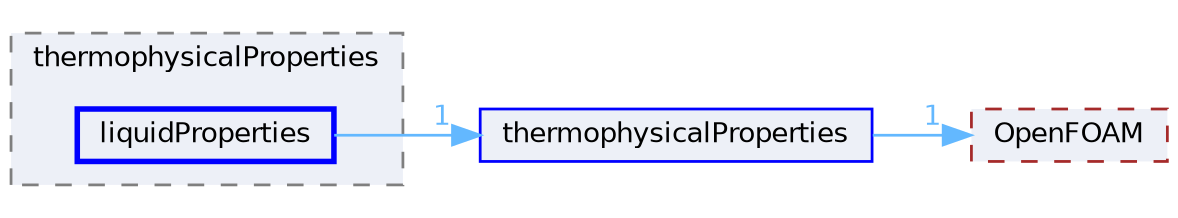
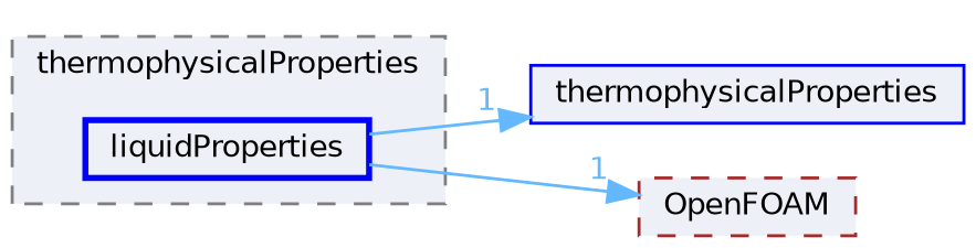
  digraph {
    compound=true
    rankdir=LR
    node [color=blue fillcolor="#edf0f7" fontname=Helvetica fontsize=10 shape=box]
    edge [color=steelblue1 fontcolor=steelblue1 fontname=Helvetica fontsize=10 headlabel=1 labeldistance=1.5 labelfontname=Helvetica labelfontsize=10]
    n1 [height=0.2 label=liquidProperties style="filled,bold" width=0.4]
    n2 [height=0.2 label=thermophysicalProperties style=filled width=0.4]
    n3 [color=brown height=0.2 label=OpenFOAM style="filled,dashed" width=0.4]
    subgraph cluster_1 {
      bgcolor="#edf0f7"
      fontname=Helvetica
      fontsize=10
      label=thermophysicalProperties
      pencolor=grey50
      style="filled,dashed"
      n1
    }
    n1 -> n2
-   n2 -> n3
+   n1 -> n3
  }
